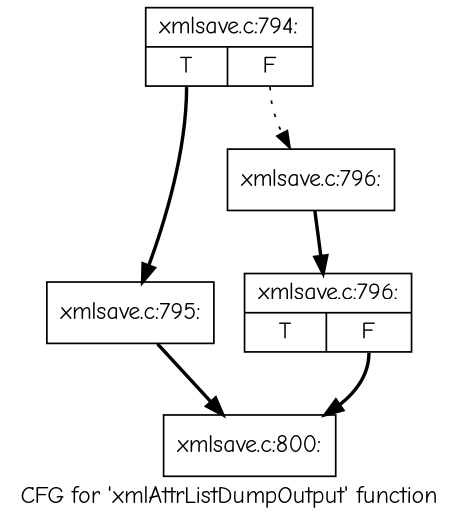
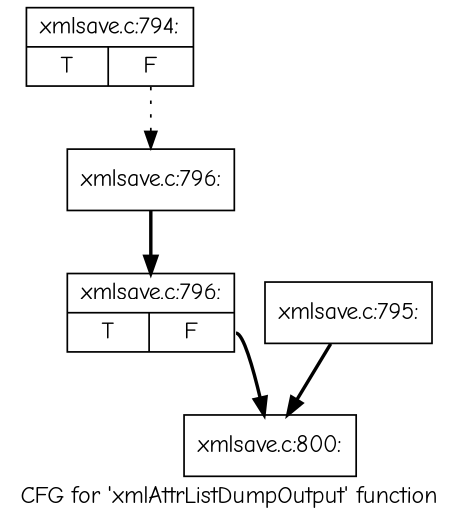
  digraph {
    fontname="Comic Neue"
    label="CFG for 'xmlAttrListDumpOutput' function"
    node [fontname="Comic Neue" shape=record]
    edge [fontname="Comic Neue" style=bold]
    n1 [label="{xmlsave.c:794:|{<s0>T|<s1>F}}"]
    n2 [label="{xmlsave.c:795:}"]
    n3 [label="{xmlsave.c:796:}"]
    n4 [label="{xmlsave.c:800:}"]
    n5 [label="{xmlsave.c:796:|{<s0>T|<s1>F}}"]
-   n1 -> n2 [tailport=s0]
    n1 -> n3 [style=dotted tailport=s1]
    n2 -> n4
    n3 -> n5
    n5 -> n4 [tailport=s1]
  }
